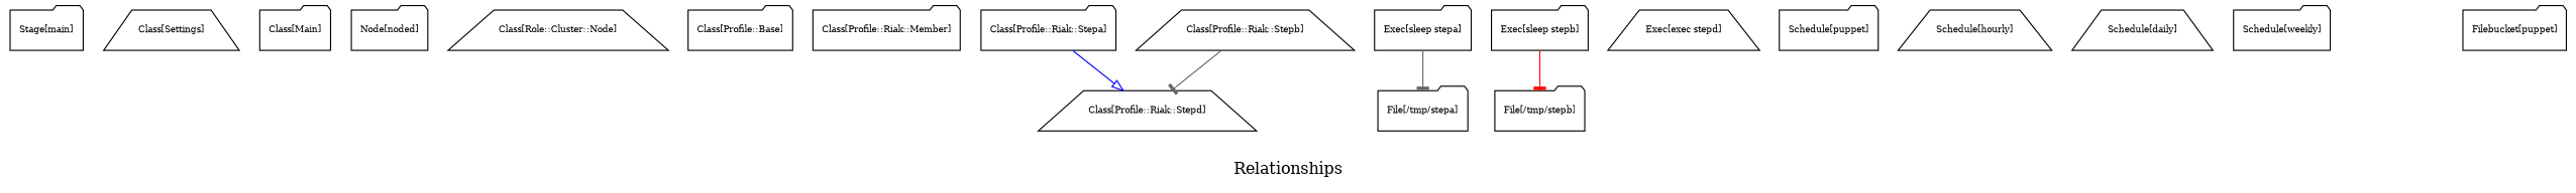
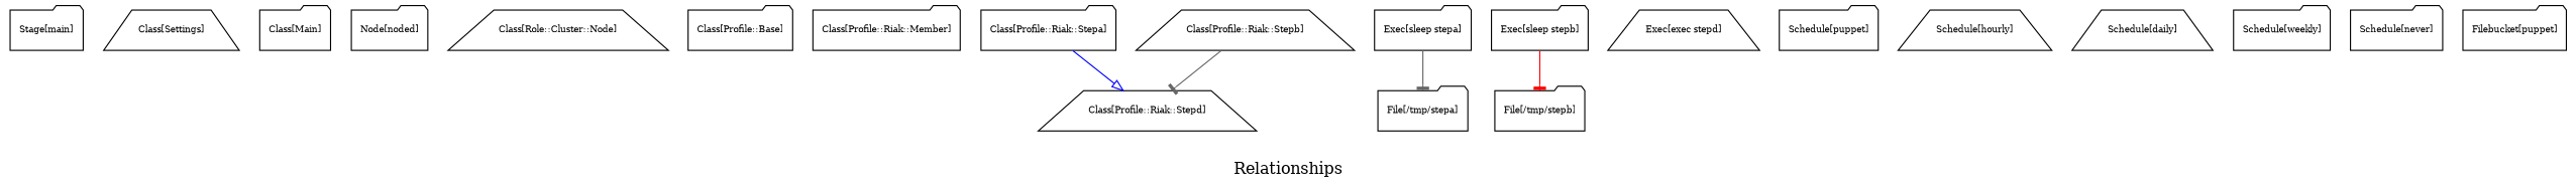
  digraph {
    label=Relationships
    node [fontsize=8 shape=folder]
    edge [arrowhead=tee color=gray40 fontsize=8]
    n1 [label="Stage[main]"]
    n2 [label="Class[Settings]" shape=trapezium]
    n3 [label="Class[Main]"]
    n4 [label="Node[noded]"]
    n5 [label="Class[Role::Cluster::Node]" shape=trapezium]
    n6 [label="Class[Profile::Base]"]
    n7 [label="Class[Profile::Riak::Member]"]
    n8 [label="Class[Profile::Riak::Stepa]"]
    n9 [label="Class[Profile::Riak::Stepd]" shape=trapezium]
    n10 [label="Class[Profile::Riak::Stepb]" shape=trapezium]
    n11 [label="Exec[sleep stepa]"]
    n12 [label="File[/tmp/stepa]"]
    n13 [label="Exec[sleep stepb]"]
    n14 [label="File[/tmp/stepb]"]
    n15 [label="Exec[exec stepd]" shape=trapezium]
    n16 [label="Schedule[puppet]"]
    n17 [label="Schedule[hourly]" shape=trapezium]
    n18 [label="Schedule[daily]" shape=trapezium]
    n19 [label="Schedule[weekly]"]
+   n20 [label="Schedule[never]"]
    n21 [label="Filebucket[puppet]"]
    n8 -> n9 [arrowhead=onormal color=blue]
    n10 -> n9
    n11 -> n12
    n13 -> n14 [color=red]
  }
